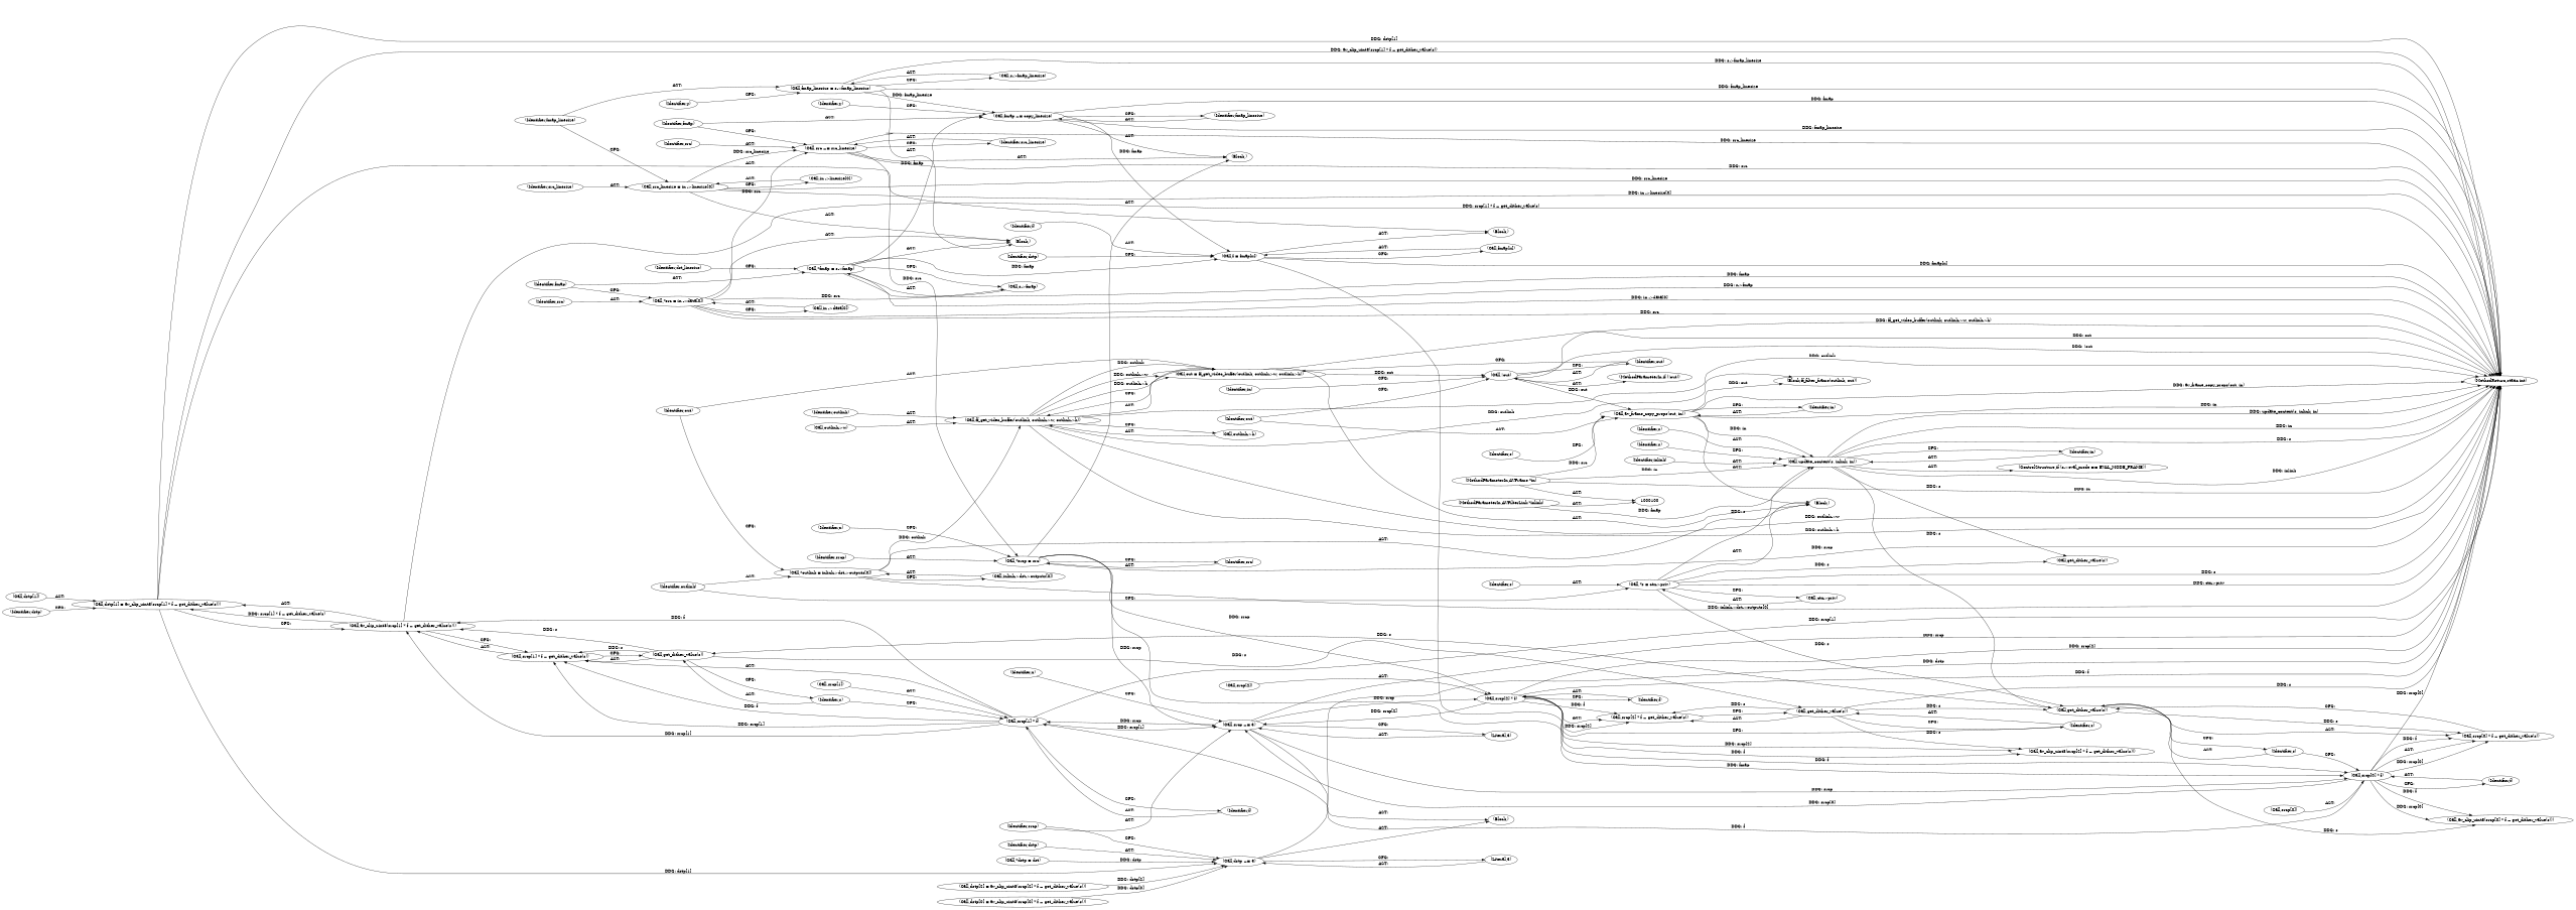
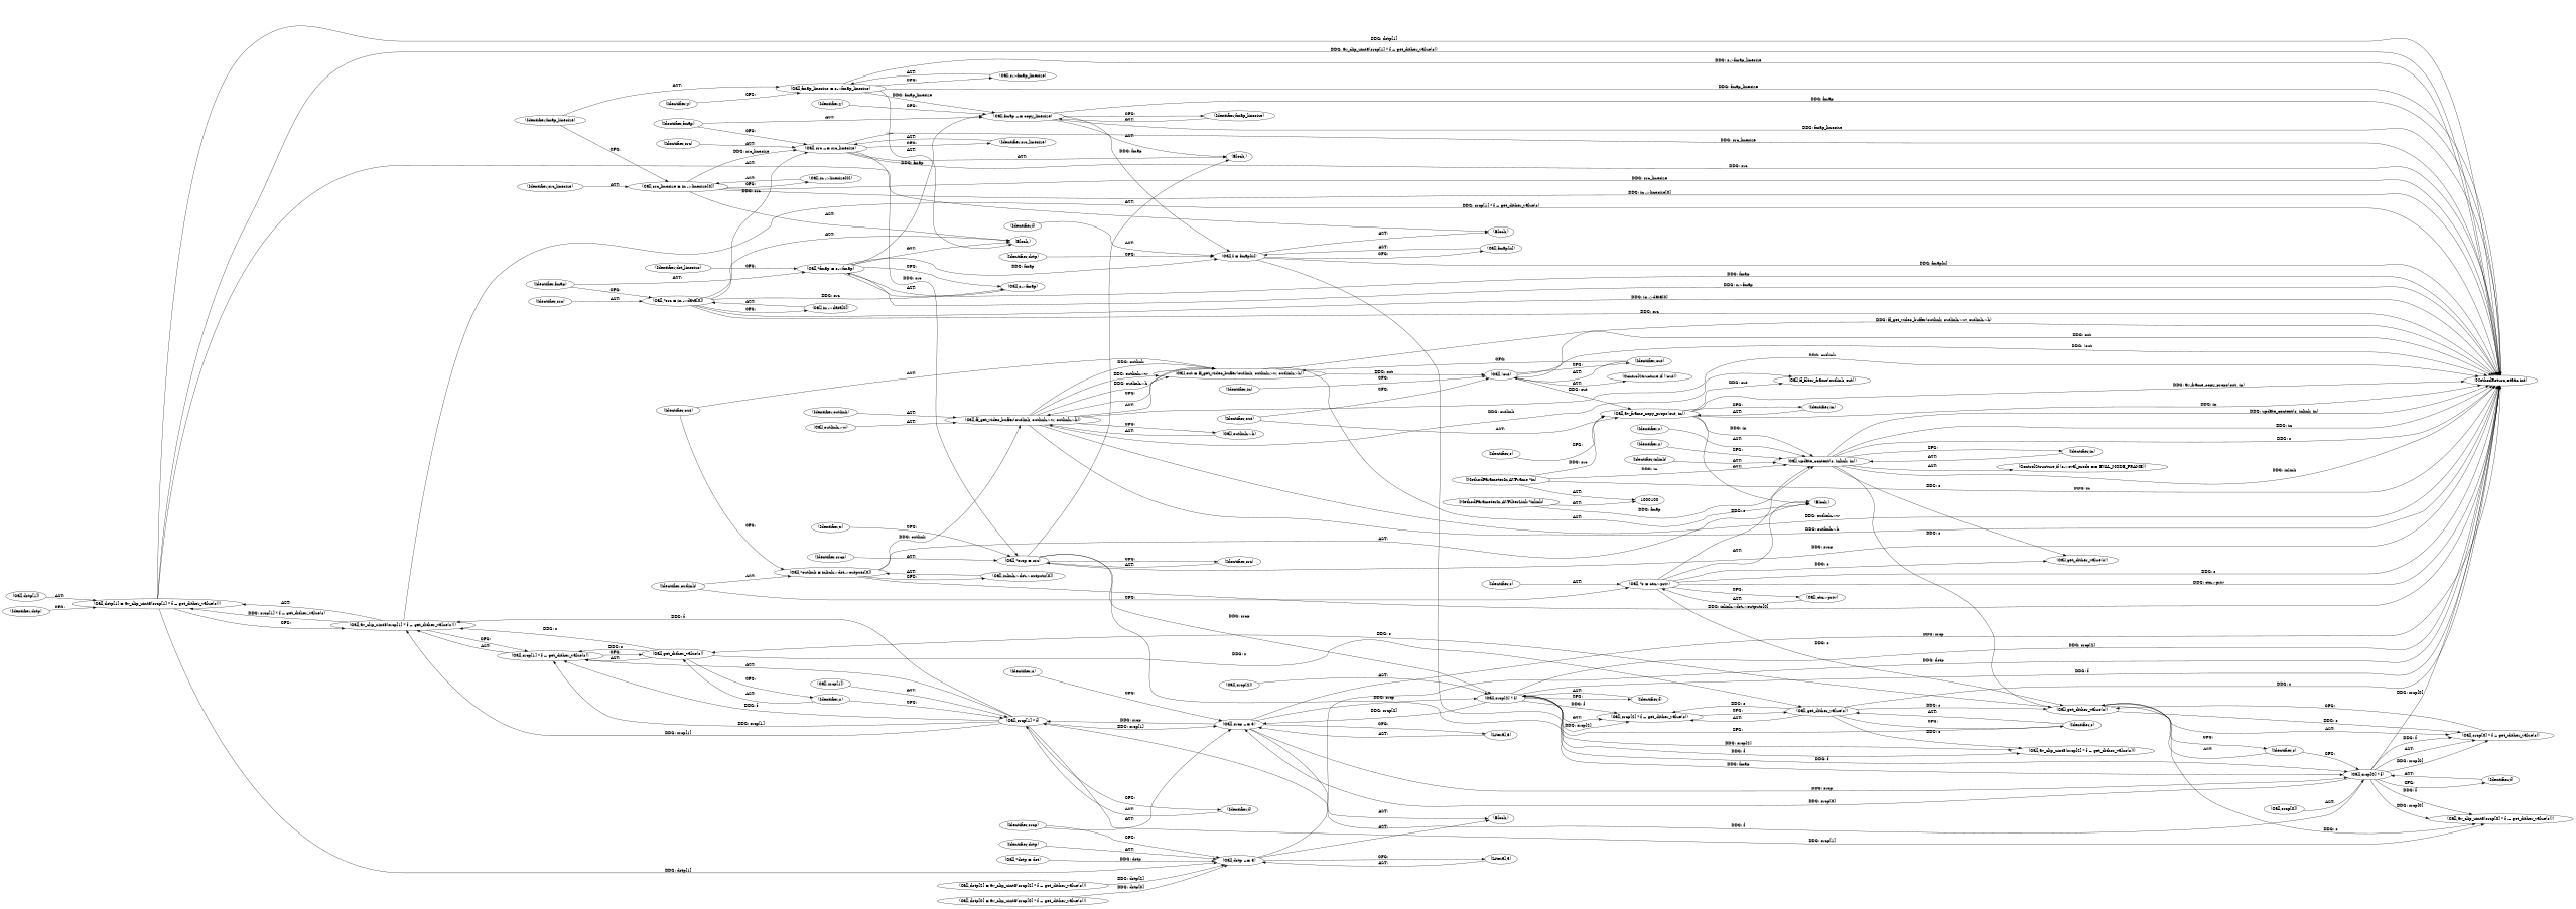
  digraph {
    rankdir=LR
    n1 [label="(Call,dstp[1] = av_clip_uint8(srcp[1] * f + get_dither_value(s)))"]
    n2 [label="(Call,av_clip_uint8(srcp[1] * f + get_dither_value(s)))"]
    n3 [label="(Call,dstp += 3)"]
    n4 [label="(MethodReturn,static int)"]
    n5 [label="(Block,)"]
    n6 [label="(Call,srcp[1] * f + get_dither_value(s))"]
    n7 [label="(Block,)"]
    n8 [label="(Literal,3)"]
    n9 [label="(Call,get_dither_value(s))"]
    n10 [label="(Call,srcp[1] * f)"]
    n11 [label="(Call,srcp += 3)"]
    n12 [label="(Identifier,f)"]
    n13 [label="(Call,srcp[2] * f)"]
    n14 [label="(Call,srcp[0] * f)"]
    n15 [label="(Literal,3)"]
    n16 [label="(Call,srcp[2] * f + get_dither_value(s))"]
    n17 [label="(Identifier,f)"]
    n18 [label="(Call,av_clip_uint8(srcp[2] * f + get_dither_value(s)))"]
    n19 [label="(Call,*srcp = src)"]
    n20 [label="(Block,)"]
    n21 [label="(Identifier,src)"]
    n22 [label="(Identifier,f)"]
    n23 [label="(Call,av_clip_uint8(srcp[0] * f + get_dither_value(s)))"]
    n24 [label="(Call,srcp[0] * f + get_dither_value(s))"]
    n25 [label="(Call,src += src_linesize)"]
    n26 [label="(Identifier,src_linesize)"]
    n27 [label="(Call,src_linesize = in ->linesize[0])"]
    n28 [label="(Block,)"]
    n29 [label="(Call,in ->linesize[0])"]
    n30 [label="(Call,*src = in ->data[0])"]
    n31 [label="(Call,in ->data[0])"]
    n32 [label="(Call,s->fmap)"]
    n33 [label="(Call,get_dither_value(s))"]
    n34 [label="(Call,get_dither_value(s))"]
    n35 [label="(Call,f = fmap[x])"]
    n36 [label="(Call,fmap[x])"]
    n37 [label="(Call,*fmap = s->fmap)"]
    n38 [label="(Call,fmap += copy_linesize)"]
    n39 [label="(Identifier,fmap_linesize)"]
    n40 [label="(Call,fmap_linesize = s->fmap_linesize)"]
    n41 [label="(Call,s->fmap_linesize)"]
    n42 [label="(Identifier,s)"]
    n43 [label="(Identifier,s)"]
    n44 [label="(Identifier,s)"]
    n45 [label="(Call,update_context(s, inlink, in))"]
    n46 [label="(Call,get_dither_value(s))"]
    n47 [label="(Identifier,in)"]
    n48 [label="(ControlStructure,if (s->eval_mode == EVAL_MODE_FRAME))"]
    n49 [label="(Call,*s = ctx->priv)"]
    n50 [label="(Block,)"]
    n51 [label="(Call,ctx->priv)"]
    n52 [label="(MethodParameterIn,AVFilterLink *inlink)"]
    1000100
    n54 [label="(Call,av_frame_copy_props(out, in))"]
-   n55 [label="(Block,ff_filter_frame(outlink, out))"]
+   n55 [label="(Call,ff_filter_frame(outlink, out))"]
    n56 [label="(Identifier,in)"]
    n57 [label="(Call,!out)"]
    n58 [label="(Identifier,out)"]
-   n59 [label="(MethodParameterIn,if (!out))"]
+   n59 [label="(ControlStructure,if (!out))"]
    n60 [label="(Call,out = ff_get_video_buffer(outlink, outlink->w, outlink->h))"]
    n61 [label="(Call,ff_get_video_buffer(outlink, outlink->w, outlink->h))"]
    n62 [label="(Call,outlink->h)"]
    n63 [label="(Call,*outlink = inlink->dst->outputs[0])"]
    n64 [label="(Call,inlink->dst->outputs[0])"]
    n65 [label="(MethodParameterIn,AVFrame *in)"]
    n66 [label="(Identifier,s)"]
    n67 [label="(Identifier,fmap)"]
    n68 [label="(Identifier,out)"]
    n69 [label="(Identifier,out)"]
    n70 [label="(Identifier,src)"]
    n71 [label="(Call,dstp[2] = av_clip_uint8(srcp[2] * f + get_dither_value(s)))"]
    n72 [label="(Identifier,fmap_linesize)"]
    n73 [label="(Call,srcp[0])"]
    n74 [label="(Identifier,dstp)"]
    n75 [label="(Call,srcp[1])"]
    n76 [label="(Call,dstp[1])"]
    n77 [label="(Identifier,outlink)"]
    n78 [label="(Identifier,src)"]
    n79 [label="(Identifier,y)"]
    n80 [label="(Identifier,y)"]
    n81 [label="(Call,dstp[0] = av_clip_uint8(srcp[0] * f + get_dither_value(s)))"]
    n82 [label="(Identifier,in)"]
    n83 [label="(Identifier,srcp)"]
    n84 [label="(Identifier,x)"]
    n85 [label="(Identifier,fmap)"]
    n86 [label="(Identifier,f)"]
    n87 [label="(Identifier,outlink)"]
    n88 [label="(Identifier,s)"]
    n89 [label="(Identifier,x)"]
    n90 [label="(Identifier,s)"]
    n91 [label="(Call,outlink->w)"]
    n92 [label="(Identifier,dstp)"]
    n93 [label="(Identifier,dstp)"]
    n94 [label="(Identifier,src_linesize)"]
    n95 [label="(Identifier,s)"]
    n96 [label="(Identifier,dst_linesize)"]
    n97 [label="(Identifier,inlink)"]
    n98 [label="(Call,srcp[2])"]
    n99 [label="(Call,*dstp = dst)"]
    n100 [label="(Identifier,srcp)"]
    n1 -> n2 [label="CFG: "]
    n1 -> n3 [label="DDG: dstp[1]"]
    n1 -> n4 [label="DDG: dstp[1]"]
    n1 -> n4 [label="DDG: av_clip_uint8(srcp[1] * f + get_dither_value(s))"]
    n1 -> n5 [label="AST: "]
    n2 -> n1 [label="AST: "]
    n2 -> n1 [label="DDG: srcp[1] * f + get_dither_value(s)"]
    n2 -> n4 [label="DDG: srcp[1] * f + get_dither_value(s)"]
    n2 -> n6 [label="CFG: "]
    n3 -> n4 [label="DDG: dstp"]
    n3 -> n7 [label="AST: "]
    n3 -> n8 [label="CFG: "]
    n6 -> n2 [label="AST: "]
    n6 -> n9 [label="CFG: "]
    n8 -> n3 [label="AST: "]
    n9 -> n2 [label="DDG: s"]
    n9 -> n6 [label="AST: "]
    n9 -> n6 [label="DDG: s"]
    n9 -> n33 [label="DDG: s"]
    n9 -> n42 [label="CFG: "]
    n10 -> n2 [label="DDG: srcp[1]"]
    n10 -> n2 [label="DDG: f"]
-   n10 -> n4 [label="DDG: srcp[1]"]
+   n10 -> n23 [label="DDG: srcp[1]"]
    n10 -> n6 [label="AST: "]
    n10 -> n6 [label="DDG: srcp[1]"]
    n10 -> n6 [label="DDG: f"]
    n10 -> n11 [label="DDG: srcp[1]"]
    n10 -> n12 [label="CFG: "]
    n11 -> n4 [label="DDG: srcp"]
    n11 -> n7 [label="AST: "]
    n11 -> n10 [label="DDG: srcp"]
    n11 -> n13 [label="DDG: srcp"]
    n11 -> n14 [label="DDG: srcp"]
    n11 -> n15 [label="CFG: "]
    n12 -> n10 [label="AST: "]
    n13 -> n4 [label="DDG: srcp[2]"]
    n13 -> n4 [label="DDG: f"]
    n13 -> n11 [label="DDG: srcp[2]"]
    n13 -> n16 [label="AST: "]
    n13 -> n16 [label="DDG: srcp[2]"]
    n13 -> n16 [label="DDG: f"]
    n13 -> n17 [label="CFG: "]
    n13 -> n18 [label="DDG: srcp[2]"]
    n13 -> n18 [label="DDG: f"]
    n14 -> n4 [label="DDG: srcp[0]"]
    n14 -> n10 [label="DDG: f"]
    n14 -> n11 [label="DDG: srcp[0]"]
    n14 -> n22 [label="CFG: "]
    n14 -> n23 [label="DDG: srcp[0]"]
    n14 -> n23 [label="DDG: f"]
    n14 -> n24 [label="AST: "]
    n14 -> n24 [label="DDG: srcp[0]"]
    n14 -> n24 [label="DDG: f"]
    n15 -> n11 [label="AST: "]
    n16 -> n33 [label="CFG: "]
    n17 -> n13 [label="AST: "]
    n19 -> n4 [label="DDG: srcp"]
-   n19 -> n11 [label="DDG: srcp"]
    n19 -> n13 [label="DDG: srcp"]
    n19 -> n14 [label="DDG: fmap"]
    n19 -> n20 [label="AST: "]
    n19 -> n21 [label="CFG: "]
    n21 -> n19 [label="AST: "]
    n22 -> n14 [label="AST: "]
    n24 -> n34 [label="CFG: "]
    n25 -> n4 [label="DDG: src"]
    n25 -> n4 [label="DDG: src_linesize"]
    n25 -> n19 [label="DDG: src"]
    n25 -> n20 [label="AST: "]
    n25 -> n26 [label="CFG: "]
    n26 -> n25 [label="AST: "]
    n27 -> n4 [label="DDG: src_linesize"]
    n27 -> n4 [label="DDG: in ->linesize[0]"]
    n27 -> n25 [label="DDG: src_linesize"]
    n27 -> n28 [label="AST: "]
    n27 -> n29 [label="CFG: "]
    n29 -> n27 [label="AST: "]
    n30 -> n4 [label="DDG: in ->data[0]"]
    n30 -> n4 [label="DDG: src"]
    n30 -> n25 [label="DDG: src"]
    n30 -> n28 [label="AST: "]
    n30 -> n31 [label="CFG: "]
    n30 -> n32 [label="DDG: src"]
    n31 -> n30 [label="AST: "]
    n32 -> n37 [label="AST: "]
    n33 -> n4 [label="DDG: s"]
    n33 -> n16 [label="AST: "]
    n33 -> n16 [label="DDG: s"]
    n33 -> n18 [label="DDG: s"]
    n33 -> n34 [label="DDG: s"]
    n33 -> n43 [label="CFG: "]
    n34 -> n9 [label="DDG: s"]
    n34 -> n23 [label="DDG: s"]
    n34 -> n24 [label="AST: "]
    n34 -> n24 [label="DDG: s"]
    n34 -> n44 [label="CFG: "]
    n35 -> n4 [label="DDG: fmap[x]"]
    n35 -> n5 [label="AST: "]
    n35 -> n14 [label="DDG: f"]
    n35 -> n36 [label="CFG: "]
    n36 -> n35 [label="AST: "]
    n37 -> n4 [label="DDG: s->fmap"]
    n37 -> n4 [label="DDG: fmap"]
    n37 -> n28 [label="AST: "]
    n37 -> n32 [label="CFG: "]
    n37 -> n35 [label="DDG: fmap"]
    n37 -> n38 [label="DDG: fmap"]
    n38 -> n4 [label="DDG: fmap"]
    n38 -> n4 [label="DDG: fmap_linesize"]
    n38 -> n20 [label="AST: "]
    n38 -> n35 [label="DDG: fmap"]
    n38 -> n39 [label="CFG: "]
    n39 -> n38 [label="AST: "]
    n40 -> n4 [label="DDG: s->fmap_linesize"]
    n40 -> n4 [label="DDG: fmap_linesize"]
    n40 -> n28 [label="AST: "]
    n40 -> n38 [label="DDG: fmap_linesize"]
    n40 -> n41 [label="CFG: "]
    n41 -> n40 [label="AST: "]
    n42 -> n9 [label="AST: "]
    n42 -> n10 [label="CFG: "]
    n43 -> n13 [label="CFG: "]
    n43 -> n33 [label="AST: "]
    n44 -> n14 [label="CFG: "]
    n44 -> n34 [label="AST: "]
    n45 -> n4 [label="DDG: s"]
    n45 -> n4 [label="DDG: inlink"]
    n45 -> n4 [label="DDG: update_context(s, inlink, in)"]
    n45 -> n4 [label="DDG: in"]
    n45 -> n34 [label="DDG: s"]
    n45 -> n46 [label="DDG: s"]
    n45 -> n47 [label="CFG: "]
    n45 -> n48 [label="AST: "]
    n47 -> n45 [label="AST: "]
    n49 -> n4 [label="DDG: s"]
    n49 -> n4 [label="DDG: ctx->priv"]
    n49 -> n34 [label="DDG: s"]
    n49 -> n45 [label="DDG: s"]
    n49 -> n46 [label="DDG: s"]
    n49 -> n50 [label="AST: "]
    n49 -> n51 [label="CFG: "]
    n51 -> n49 [label="AST: "]
    n52 -> n45 [label="DDG: fmap"]
    n52 -> 1000100 [label="AST: "]
    n54 -> n4 [label="DDG: in"]
    n54 -> n4 [label="DDG: av_frame_copy_props(out, in)"]
    n54 -> n45 [label="DDG: in"]
    n54 -> n50 [label="AST: "]
    n54 -> n55 [label="DDG: out"]
    n54 -> n56 [label="CFG: "]
    n56 -> n54 [label="AST: "]
    n57 -> n4 [label="DDG: out"]
    n57 -> n4 [label="DDG: !out"]
    n57 -> n54 [label="DDG: out"]
    n57 -> n58 [label="CFG: "]
    n57 -> n59 [label="AST: "]
    n58 -> n57 [label="AST: "]
    n58 -> n60 [label="CFG: "]
    n60 -> n4 [label="DDG: ff_get_video_buffer(outlink, outlink->w, outlink->h)"]
    n60 -> n50 [label="AST: "]
    n60 -> n57 [label="DDG: out"]
    n60 -> n61 [label="CFG: "]
    n61 -> n4 [label="DDG: outlink"]
    n61 -> n4 [label="DDG: outlink->w"]
    n61 -> n4 [label="DDG: outlink->h"]
    n61 -> n55 [label="DDG: outlink"]
    n61 -> n60 [label="AST: "]
    n61 -> n60 [label="DDG: outlink"]
    n61 -> n60 [label="DDG: outlink->w"]
    n61 -> n60 [label="DDG: outlink->h"]
    n61 -> n62 [label="CFG: "]
    n62 -> n61 [label="AST: "]
    n63 -> n4 [label="DDG: inlink->dst->outputs[0]"]
    n63 -> n50 [label="AST: "]
    n63 -> n61 [label="DDG: outlink"]
    n63 -> n64 [label="CFG: "]
    n64 -> n63 [label="AST: "]
    n65 -> n4 [label="DDG: in"]
    n65 -> n45 [label="DDG: in"]
    n65 -> 1000100 [label="AST: "]
    n65 -> n54 [label="DDG: src"]
    n66 -> n45 [label="AST: "]
    n67 -> n25 [label="CFG: "]
    n67 -> n38 [label="AST: "]
    n68 -> n54 [label="AST: "]
    n68 -> n57 [label="CFG: "]
    n69 -> n60 [label="AST: "]
    n69 -> n63 [label="CFG: "]
    n70 -> n25 [label="AST: "]
    n71 -> n3 [label="DDG: dstp[2]"]
    n72 -> n27 [label="CFG: "]
    n72 -> n40 [label="AST: "]
    n73 -> n14 [label="AST: "]
    n74 -> n35 [label="CFG: "]
    n75 -> n10 [label="AST: "]
    n76 -> n1 [label="AST: "]
    n77 -> n49 [label="CFG: "]
    n77 -> n63 [label="AST: "]
    n78 -> n30 [label="AST: "]
    n79 -> n40 [label="CFG: "]
    n80 -> n38 [label="CFG: "]
    n81 -> n3 [label="DDG: dstp[0]"]
    n82 -> n57 [label="CFG: "]
    n83 -> n19 [label="AST: "]
    n84 -> n19 [label="CFG: "]
    n85 -> n30 [label="CFG: "]
    n85 -> n37 [label="AST: "]
    n86 -> n35 [label="AST: "]
    n87 -> n61 [label="AST: "]
    n88 -> n45 [label="CFG: "]
    n89 -> n11 [label="CFG: "]
    n90 -> n49 [label="AST: "]
    n91 -> n61 [label="AST: "]
    n92 -> n3 [label="AST: "]
    n93 -> n1 [label="CFG: "]
    n94 -> n27 [label="AST: "]
    n95 -> n54 [label="CFG: "]
    n96 -> n37 [label="CFG: "]
    n97 -> n45 [label="AST: "]
    n98 -> n13 [label="AST: "]
    n99 -> n3 [label="DDG: dstp"]
    n100 -> n3 [label="CFG: "]
    n100 -> n11 [label="AST: "]
  }
